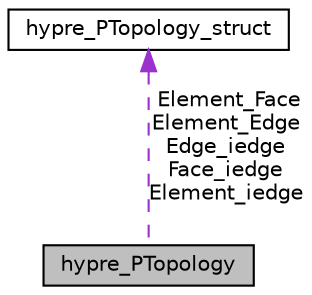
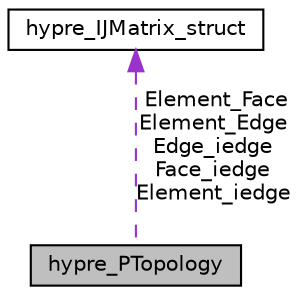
  digraph {
    node [color=black fontname=Helvetica fontsize=10 shape=record style=filled]
    n1 [fillcolor=grey75 fontcolor=black height=0.2 label=hypre_PTopology width=0.4]
-   n2 [fillcolor=white height=0.2 label=hypre_PTopology_struct width=0.4]
+   n2 [fillcolor=white height=0.2 label=hypre_IJMatrix_struct width=0.4]
    n2 -> n1 [color=darkorchid3 dir=back fontname=Helvetica fontsize=10 label=" Element_Face\nElement_Edge\nEdge_iedge\nFace_iedge\nElement_iedge" labelfontname=Helvetica labelfontsize=10 style=dashed]
  }
